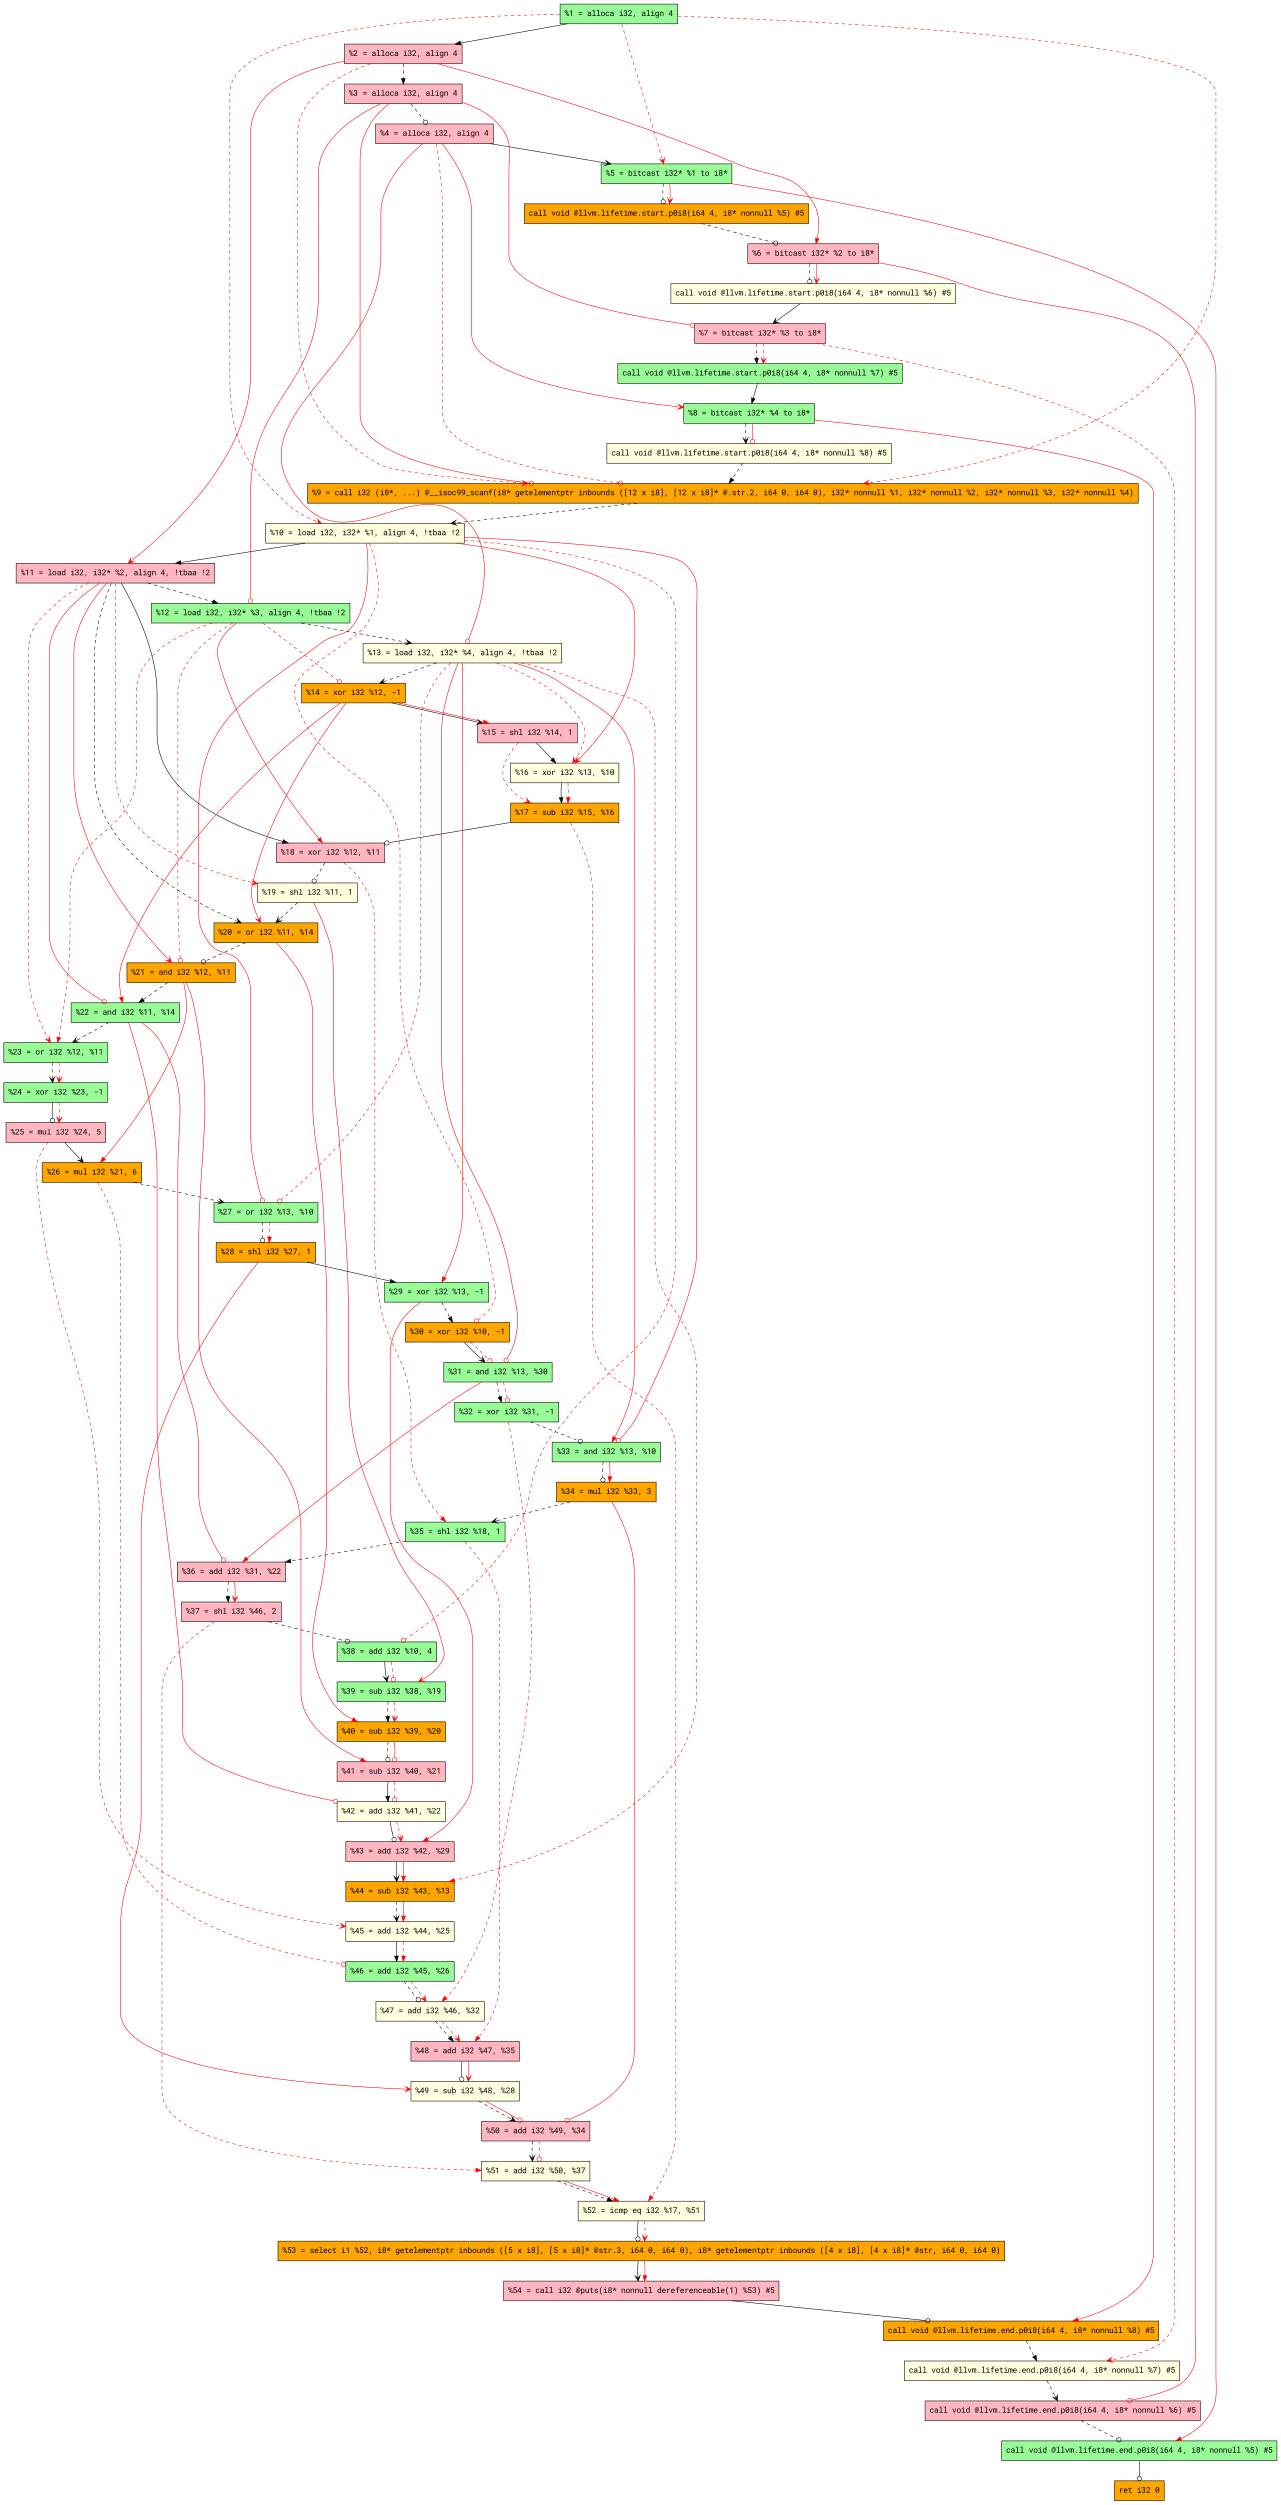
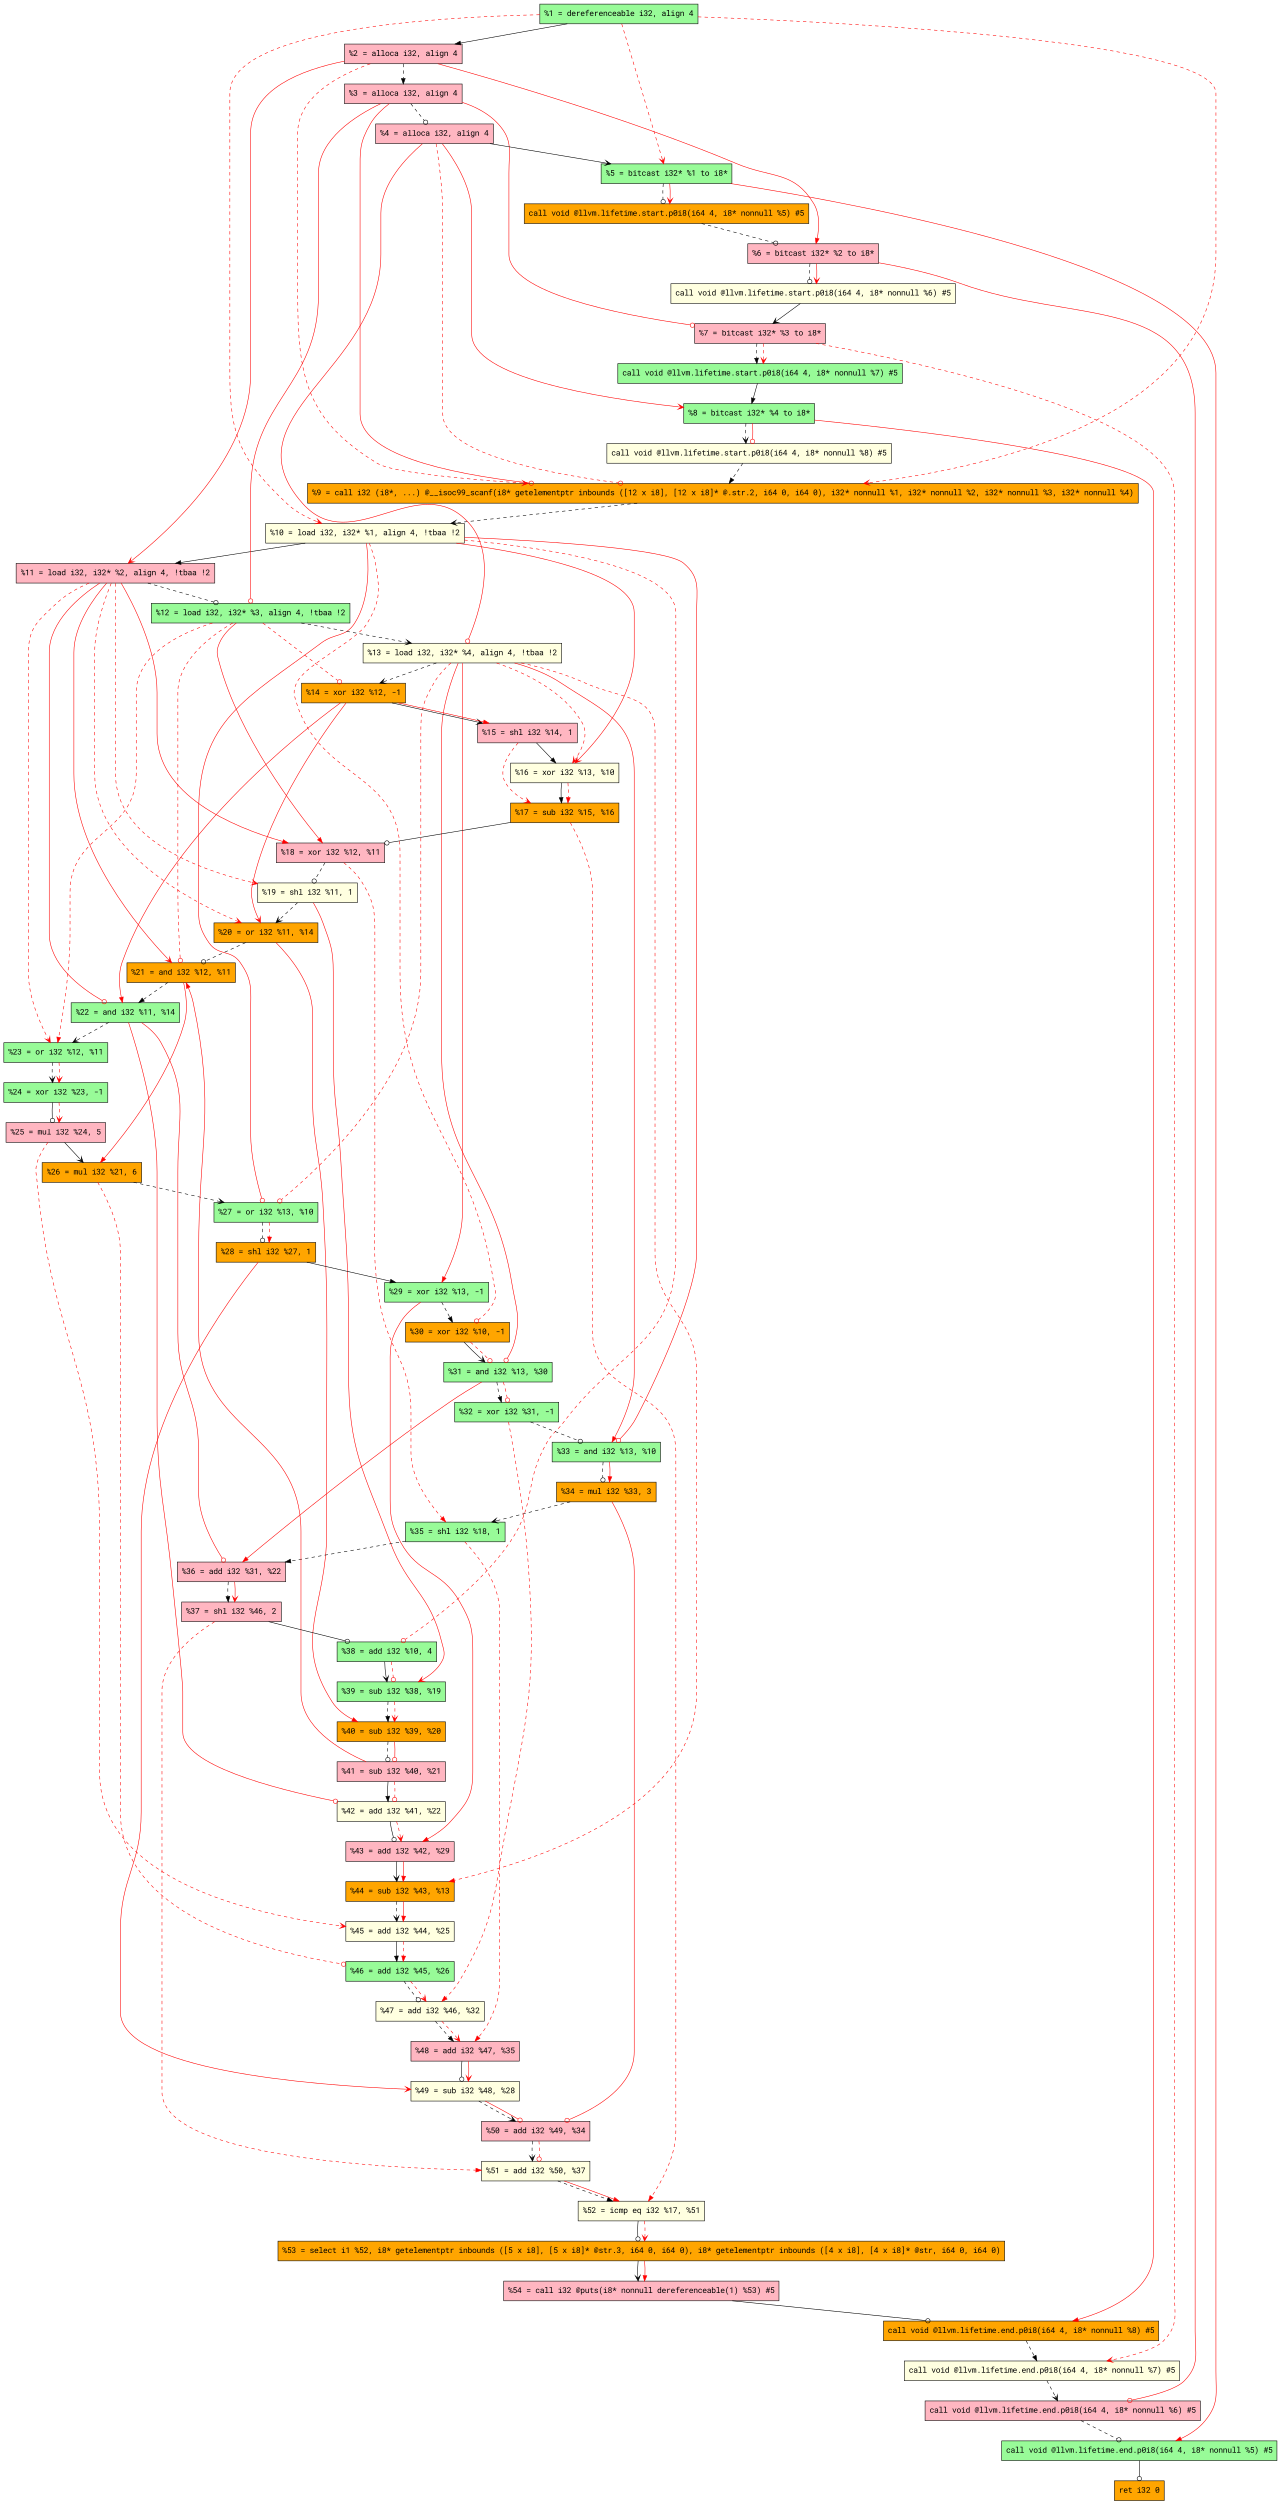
  digraph {
    fontname="Roboto Mono"
    node [fillcolor=palegreen fontname="Roboto Mono" shape=record style=filled]
    edge [arrowhead=vee fontname="Roboto Mono" style=dashed color=red]
-   n1 [label="  %1 = alloca i32, align 4"]
+   n1 [label="%1 = dereferenceable i32, align 4"]
    n2 [fillcolor=lightpink label="  %2 = alloca i32, align 4"]
    n3 [label="  %5 = bitcast i32* %1 to i8*"]
    n4 [fillcolor=orange label="  %9 = call i32 (i8*, ...) @__isoc99_scanf(i8* getelementptr inbounds ([12 x i8], [12 x i8]* @.str.2, i64 0, i64 0), i32* nonnull %1, i32* nonnull %2, i32* nonnull %3, i32* nonnull %4)"]
    n5 [fillcolor=lightyellow label="  %10 = load i32, i32* %1, align 4, !tbaa !2"]
    n6 [fillcolor=lightpink label="  %3 = alloca i32, align 4"]
    n7 [fillcolor=lightpink label="  %6 = bitcast i32* %2 to i8*"]
    n8 [fillcolor=lightpink label="  %11 = load i32, i32* %2, align 4, !tbaa !2"]
    n9 [fillcolor=orange label="  call void @llvm.lifetime.start.p0i8(i64 4, i8* nonnull %5) #5"]
    n10 [label="  call void @llvm.lifetime.end.p0i8(i64 4, i8* nonnull %5) #5"]
    n11 [fillcolor=lightyellow label="  %16 = xor i32 %13, %10"]
    n12 [label="  %27 = or i32 %13, %10"]
    n13 [fillcolor=orange label="  %30 = xor i32 %10, -1"]
    n14 [label="  %33 = and i32 %13, %10"]
    n15 [label="  %38 = add i32 %10, 4"]
    n16 [fillcolor=lightpink label="  %4 = alloca i32, align 4"]
    n17 [fillcolor=lightpink label="  %7 = bitcast i32* %3 to i8*"]
    n18 [label="  %12 = load i32, i32* %3, align 4, !tbaa !2"]
    n19 [fillcolor=lightyellow label="  call void @llvm.lifetime.start.p0i8(i64 4, i8* nonnull %6) #5"]
    n20 [fillcolor=lightpink label="  call void @llvm.lifetime.end.p0i8(i64 4, i8* nonnull %6) #5"]
    n21 [fillcolor=lightpink label="  %18 = xor i32 %12, %11"]
    n22 [fillcolor=lightyellow label="  %19 = shl i32 %11, 1"]
    n23 [fillcolor=orange label="  %20 = or i32 %11, %14"]
    n24 [fillcolor=orange label="  %21 = and i32 %12, %11"]
    n25 [label="  %22 = and i32 %11, %14"]
    n26 [label="  %23 = or i32 %12, %11"]
    n27 [label="  %8 = bitcast i32* %4 to i8*"]
    n28 [fillcolor=lightyellow label="  %13 = load i32, i32* %4, align 4, !tbaa !2"]
    n29 [label="  call void @llvm.lifetime.start.p0i8(i64 4, i8* nonnull %7) #5"]
    n30 [fillcolor=lightyellow label="  call void @llvm.lifetime.end.p0i8(i64 4, i8* nonnull %7) #5"]
    n31 [fillcolor=orange label="  %14 = xor i32 %12, -1"]
    n32 [fillcolor=lightyellow label="  call void @llvm.lifetime.start.p0i8(i64 4, i8* nonnull %8) #5"]
    n33 [fillcolor=orange label="  call void @llvm.lifetime.end.p0i8(i64 4, i8* nonnull %8) #5"]
    n34 [label="  %29 = xor i32 %13, -1"]
    n35 [label="  %31 = and i32 %13, %30"]
    n36 [fillcolor=orange label="  %44 = sub i32 %43, %13"]
    n37 [fillcolor=orange label="  ret i32 0"]
    n38 [fillcolor=orange label="  %17 = sub i32 %15, %16"]
    n39 [fillcolor=orange label="  %28 = shl i32 %27, 1"]
    n40 [fillcolor=orange label="  %34 = mul i32 %33, 3"]
    n41 [label="  %39 = sub i32 %38, %19"]
    n42 [label="  %35 = shl i32 %18, 1"]
    n43 [fillcolor=orange label="  %40 = sub i32 %39, %20"]
    n44 [fillcolor=orange label="  %26 = mul i32 %21, 6"]
    n45 [fillcolor=lightpink label="  %41 = sub i32 %40, %21"]
    n46 [fillcolor=lightpink label="  %36 = add i32 %31, %22"]
    n47 [fillcolor=lightyellow label="  %42 = add i32 %41, %22"]
    n48 [label="  %24 = xor i32 %23, -1"]
    n49 [fillcolor=lightpink label="  %15 = shl i32 %14, 1"]
    n50 [fillcolor=lightpink label="  %43 = add i32 %42, %29"]
    n51 [label="  %32 = xor i32 %31, -1"]
    n52 [fillcolor=lightyellow label="  %45 = add i32 %44, %25"]
    n53 [fillcolor=lightyellow label="  %52 = icmp eq i32 %17, %51"]
    n54 [fillcolor=orange label="  %53 = select i1 %52, i8* getelementptr inbounds ([5 x i8], [5 x i8]* @str.3, i64 0, i64 0), i8* getelementptr inbounds ([4 x i8], [4 x i8]* @str, i64 0, i64 0)"]
    n55 [fillcolor=lightpink label="  %48 = add i32 %47, %35"]
    n56 [label="  %46 = add i32 %45, %26"]
    n57 [fillcolor=lightpink label="%37 = shl i32 %46, 2"]
    n58 [fillcolor=lightpink label="  %25 = mul i32 %24, 5"]
    n59 [fillcolor=lightyellow label="  %47 = add i32 %46, %32"]
    n60 [fillcolor=lightyellow label="  %49 = sub i32 %48, %28"]
    n61 [fillcolor=lightpink label="  %50 = add i32 %49, %34"]
    n62 [fillcolor=lightyellow label="  %51 = add i32 %50, %37"]
    n63 [fillcolor=lightpink label="  %54 = call i32 @puts(i8* nonnull dereferenceable(1) %53) #5"]
    n1 -> n2 [arrowhead=normal style=solid color=""]
    n1 -> n3
    n1 -> n4
    n1 -> n5
    n2 -> n4
    n2 -> n6 [arrowhead=normal color=""]
    n2 -> n7 [arrowhead=normal style=solid]
    n2 -> n8 [style=solid]
    n3 -> n9 [arrowhead=odot color=""]
    n3 -> n9 [style=solid]
    n3 -> n10 [arrowhead=normal style=solid]
    n4 -> n5 [color=""]
    n5 -> n8 [arrowhead=normal style=solid color=""]
    n5 -> n11 [style=solid]
    n5 -> n12 [arrowhead=odot style=solid]
    n5 -> n13 [arrowhead=odot]
    n5 -> n14 [arrowhead=odot style=solid]
    n5 -> n15 [arrowhead=odot]
    n6 -> n4 [arrowhead=odot style=solid]
    n6 -> n16 [arrowhead=odot color=""]
    n6 -> n17 [arrowhead=odot style=solid]
    n6 -> n18 [arrowhead=odot style=solid]
    n7 -> n19 [arrowhead=odot color=""]
    n7 -> n19 [style=solid]
    n7 -> n20 [arrowhead=odot style=solid]
-   n8 -> n18 [arrowhead=normal color=""]
-   n8 -> n21 [arrowhead=normal color=black style=solid]
+   n8 -> n18 [arrowhead=odot color=""]
+   n8 -> n21 [arrowhead=normal style=solid]
    n8 -> n22
-   n8 -> n23 [color=black]
+   n8 -> n23
    n8 -> n24 [style=solid]
    n8 -> n25 [arrowhead=odot style=solid]
    n8 -> n26
    n9 -> n7 [arrowhead=odot color=""]
    n10 -> n37 [arrowhead=odot style=solid color=""]
    n11 -> n38 [arrowhead=normal style=solid color=""]
    n11 -> n38 [arrowhead=normal]
    n12 -> n39 [arrowhead=odot color=""]
    n12 -> n39 [arrowhead=normal]
    n13 -> n35 [style=solid color=""]
    n13 -> n35 [arrowhead=odot]
    n14 -> n40 [arrowhead=odot color=""]
    n14 -> n40 [arrowhead=normal style=solid]
    n15 -> n41 [style=solid color=""]
    n15 -> n41 [arrowhead=odot]
    n16 -> n3 [style=solid color=""]
    n16 -> n4 [arrowhead=odot]
    n16 -> n27 [style=solid]
    n16 -> n28 [arrowhead=odot style=solid]
    n17 -> n29 [arrowhead=normal color=""]
    n17 -> n29
    n17 -> n30
    n18 -> n21 [arrowhead=normal style=solid]
    n18 -> n24 [arrowhead=odot]
    n18 -> n26 [arrowhead=normal]
    n18 -> n28 [color=""]
    n18 -> n31 [arrowhead=odot]
    n19 -> n17 [style=solid color=""]
    n20 -> n10 [arrowhead=odot color=""]
    n21 -> n22 [arrowhead=odot color=""]
    n21 -> n42 [arrowhead=normal]
    n22 -> n23 [color=""]
    n22 -> n41 [style=solid]
    n23 -> n24 [arrowhead=odot color=""]
    n23 -> n43 [arrowhead=normal style=solid]
    n24 -> n25 [arrowhead=normal color=""]
    n24 -> n44 [arrowhead=normal style=solid]
-   n24 -> n45 [arrowhead=normal style=solid]
+   n45 -> n24 [arrowhead=normal style=solid]
    n25 -> n26 [color=""]
    n25 -> n46 [arrowhead=odot style=solid]
    n25 -> n47 [arrowhead=odot style=solid]
    n26 -> n48 [color=""]
    n26 -> n48
    n27 -> n32 [color=""]
    n27 -> n32 [arrowhead=odot style=solid]
    n27 -> n33 [arrowhead=normal style=solid]
    n28 -> n11
    n28 -> n12 [arrowhead=odot]
    n28 -> n14 [arrowhead=normal style=solid]
    n28 -> n31 [color=""]
    n28 -> n34 [arrowhead=normal style=solid]
    n28 -> n35 [arrowhead=odot style=solid]
    n28 -> n36 [arrowhead=normal]
    n29 -> n27 [arrowhead=normal style=solid color=""]
    n30 -> n20 [color=""]
    n31 -> n23 [style=solid]
    n31 -> n25 [arrowhead=normal style=solid]
    n31 -> n49 [style=solid color=""]
    n31 -> n49 [arrowhead=normal style=solid]
    n32 -> n4 [arrowhead=normal color=""]
    n33 -> n30 [arrowhead=normal color=""]
    n34 -> n13 [arrowhead=normal color=""]
    n34 -> n50 [arrowhead=normal style=solid]
    n35 -> n46 [arrowhead=normal style=solid]
    n35 -> n51 [arrowhead=normal color=""]
    n35 -> n51 [arrowhead=odot]
    n36 -> n52 [color=""]
    n36 -> n52 [arrowhead=normal style=solid]
    n38 -> n21 [arrowhead=odot style=solid color=""]
    n38 -> n53 [arrowhead=normal]
    n39 -> n34 [arrowhead=normal style=solid color=""]
    n39 -> n60 [style=solid]
    n40 -> n42 [color=""]
    n40 -> n61 [arrowhead=odot style=solid]
    n41 -> n43 [arrowhead=normal color=""]
    n41 -> n43
    n42 -> n46 [arrowhead=normal color=""]
    n42 -> n55 [arrowhead=normal]
    n43 -> n45 [arrowhead=odot color=""]
    n43 -> n45 [arrowhead=odot style=solid]
    n44 -> n12 [color=""]
    n44 -> n56 [arrowhead=odot]
    n45 -> n47 [arrowhead=normal style=solid color=""]
    n45 -> n47 [arrowhead=odot]
    n46 -> n57 [arrowhead=normal color=""]
    n46 -> n57 [style=solid]
    n47 -> n50 [arrowhead=odot style=solid color=""]
    n47 -> n50
    n48 -> n58 [arrowhead=odot style=solid color=""]
    n48 -> n58
    n49 -> n11 [arrowhead=normal style=solid color=""]
    n49 -> n38
    n50 -> n36 [style=solid color=""]
    n50 -> n36 [arrowhead=normal style=solid]
    n51 -> n14 [arrowhead=odot color=""]
    n51 -> n59 [arrowhead=normal]
    n52 -> n56 [arrowhead=normal style=solid color=""]
    n52 -> n56 [arrowhead=normal]
    n53 -> n54 [arrowhead=odot style=solid color=""]
    n53 -> n54
    n54 -> n63 [style=solid color=""]
    n54 -> n63 [arrowhead=normal style=solid]
    n55 -> n60 [arrowhead=odot style=solid color=""]
    n55 -> n60 [style=solid]
    n56 -> n59 [arrowhead=odot color=""]
    n56 -> n59
-   n57 -> n15 [arrowhead=odot color=""]
+   n57 -> n15 [arrowhead=odot style=solid color=""]
    n57 -> n62 [arrowhead=normal]
    n58 -> n44 [style=solid color=""]
    n58 -> n52
    n59 -> n55 [arrowhead=normal color=""]
    n59 -> n55
    n60 -> n61 [color=""]
    n60 -> n61 [arrowhead=odot style=solid]
    n61 -> n62 [color=""]
    n61 -> n62 [arrowhead=odot]
    n62 -> n53 [arrowhead=normal color=""]
    n62 -> n53 [arrowhead=normal style=solid]
    n63 -> n33 [arrowhead=odot style=solid color=""]
  }
